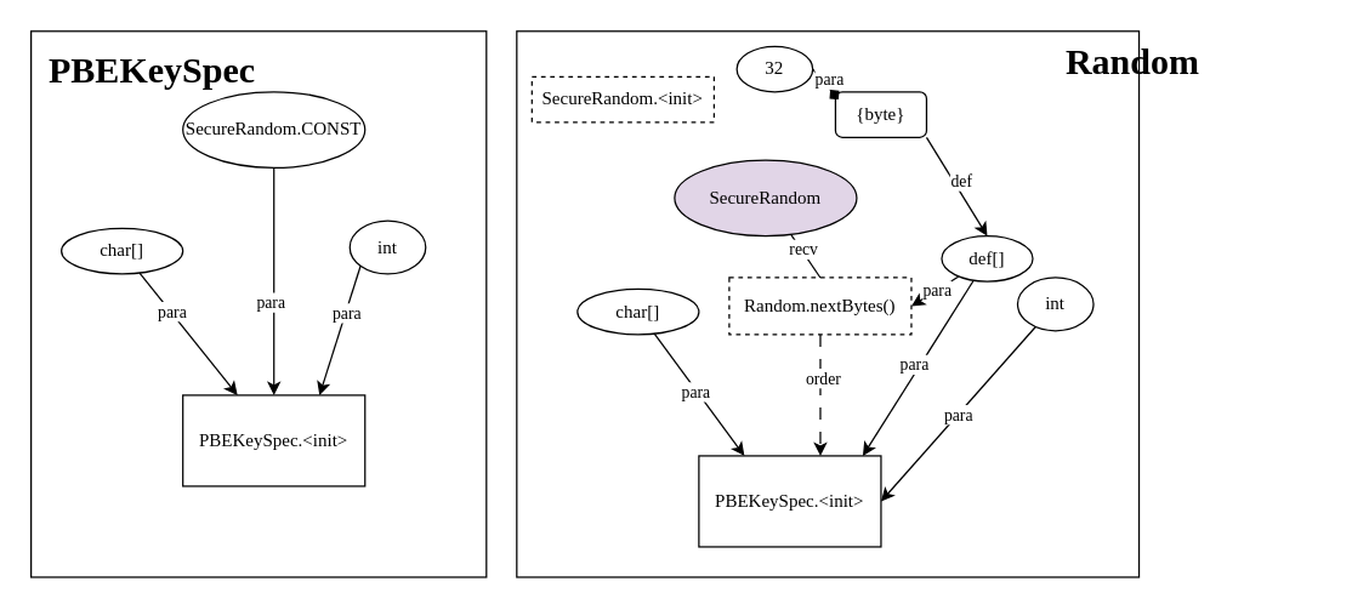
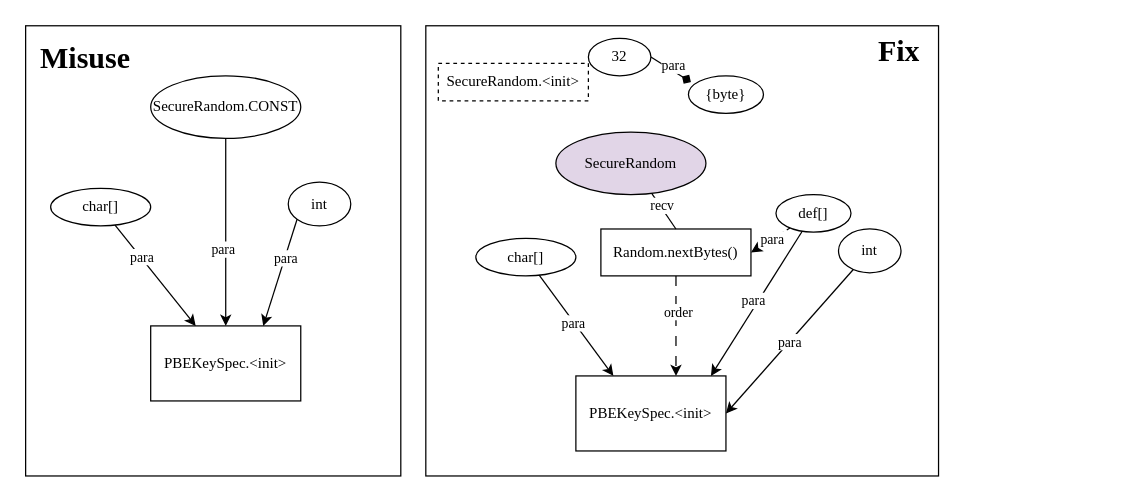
  <mxCell id="0" />
  <mxCell id="1" parent="0" />
  <mxCell id="2" value="" style="rounded=0;whiteSpace=wrap;html=1;fontFamily=Times New Roman;" vertex="1" parent="1"><mxGeometry x="340" y="20" width="410" height="360" as="geometry" /></mxCell>
  <mxCell id="3" value="" style="rounded=0;whiteSpace=wrap;html=1;fontFamily=Times New Roman;" vertex="1" parent="1"><mxGeometry x="20" y="20" width="300" height="360" as="geometry" /></mxCell>
  <mxCell id="4" style="edgeStyle=orthogonalEdgeStyle;rounded=0;orthogonalLoop=1;jettySize=auto;html=1;entryX=0.5;entryY=0;entryDx=0;entryDy=0;fontFamily=Times New Roman;" edge="1" parent="1" source="6" target="9"><mxGeometry relative="1" as="geometry"><mxPoint x="180" y="220" as="targetPoint" /></mxGeometry></mxCell>
  <mxCell id="5" value="para" style="edgeLabel;html=1;align=center;verticalAlign=middle;resizable=0;points=[];fontFamily=Times New Roman;" vertex="1" connectable="0" parent="4"><mxGeometry x="0.168" y="-3" relative="1" as="geometry"><mxPoint as="offset" /></mxGeometry></mxCell>
  <mxCell id="6" value="SecureRandom.CONST" style="ellipse;whiteSpace=wrap;html=1;fontFamily=Times New Roman;" vertex="1" parent="1"><mxGeometry x="120" y="60" width="120" height="50" as="geometry" /></mxCell>
  <mxCell id="7" value="char[]" style="ellipse;whiteSpace=wrap;html=1;fontFamily=Times New Roman;" vertex="1" parent="1"><mxGeometry x="40" y="150" width="80" height="30" as="geometry" /></mxCell>
  <mxCell id="8" value="int" style="ellipse;whiteSpace=wrap;html=1;fontFamily=Times New Roman;" vertex="1" parent="1"><mxGeometry x="230" y="145" width="50" height="35" as="geometry" /></mxCell>
  <mxCell id="9" value="PBEKeySpec.&amp;lt;init&amp;gt;" style="rounded=0;whiteSpace=wrap;html=1;fontFamily=Times New Roman;" vertex="1" parent="1"><mxGeometry x="120" y="260" width="120" height="60" as="geometry" /></mxCell>
  <mxCell id="10" value="" style="endArrow=classic;html=1;rounded=0;fontFamily=Times New Roman;" edge="1" parent="1" source="7" target="9"><mxGeometry width="50" height="50" relative="1" as="geometry"><mxPoint x="80" y="129.289" as="sourcePoint" /><mxPoint x="80" y="79.289" as="targetPoint" /></mxGeometry></mxCell>
  <mxCell id="11" value="para" style="edgeLabel;html=1;align=center;verticalAlign=middle;resizable=0;points=[];fontFamily=Times New Roman;" vertex="1" connectable="0" parent="10"><mxGeometry x="-0.369" y="1" relative="1" as="geometry"><mxPoint as="offset" /></mxGeometry></mxCell>
  <mxCell id="12" value="" style="endArrow=classic;html=1;rounded=0;entryX=0.75;entryY=0;entryDx=0;entryDy=0;exitX=0;exitY=1;exitDx=0;exitDy=0;fontFamily=Times New Roman;" edge="1" parent="1" source="8" target="9"><mxGeometry width="50" height="50" relative="1" as="geometry"><mxPoint x="250" y="190" as="sourcePoint" /><mxPoint x="320" y="137.5" as="targetPoint" /></mxGeometry></mxCell>
  <mxCell id="13" value="para" style="edgeLabel;html=1;align=center;verticalAlign=middle;resizable=0;points=[];fontFamily=Times New Roman;" vertex="1" connectable="0" parent="12"><mxGeometry x="-0.274" relative="1" as="geometry"><mxPoint as="offset" /></mxGeometry></mxCell>
- <mxCell id="14" value="32" style="ellipse;whiteSpace=wrap;html=1;fontFamily=Times New Roman;" vertex="1" parent="1"><mxGeometry x="485" y="30" width="50" height="30" as="geometry" /></mxCell>
- <mxCell id="15" value="{byte}" style="whiteSpace=wrap;html=1;fontFamily=Times New Roman;rounded=1;" vertex="1" parent="1"><mxGeometry x="550" y="60" width="60" height="30" as="geometry" /></mxCell>
+ <mxCell id="14" value="32" style="ellipse;whiteSpace=wrap;html=1;fontFamily=Times New Roman;" vertex="1" parent="1"><mxGeometry x="470" y="30" width="50" height="30" as="geometry" /></mxCell>
+ <mxCell id="15" value="{byte}" style="ellipse;whiteSpace=wrap;html=1;fontFamily=Times New Roman;" vertex="1" parent="1"><mxGeometry x="550" y="60" width="60" height="30" as="geometry" /></mxCell>
  <mxCell id="16" value="def[]" style="ellipse;whiteSpace=wrap;html=1;fontFamily=Times New Roman;" vertex="1" parent="1"><mxGeometry x="620" y="155" width="60" height="30" as="geometry" /></mxCell>
  <mxCell id="17" value="SecureRandom.&amp;lt;init&amp;gt;" style="rounded=0;whiteSpace=wrap;html=1;fontFamily=Times New Roman;dashed=1;" vertex="1" parent="1"><mxGeometry x="350" y="50" width="120" height="30" as="geometry" /></mxCell>
  <mxCell id="18" value="char[]" style="ellipse;whiteSpace=wrap;html=1;fontFamily=Times New Roman;" vertex="1" parent="1"><mxGeometry x="380" y="190" width="80" height="30" as="geometry" /></mxCell>
  <mxCell id="19" value="int" style="ellipse;whiteSpace=wrap;html=1;fontFamily=Times New Roman;" vertex="1" parent="1"><mxGeometry x="670" y="182.5" width="50" height="35" as="geometry" /></mxCell>
  <mxCell id="20" value="SecureRandom" style="ellipse;whiteSpace=wrap;html=1;fontFamily=Times New Roman;fillColor=#e1d5e7;" vertex="1" parent="1"><mxGeometry x="444" y="105" width="120" height="50" as="geometry" /></mxCell>
- <mxCell id="21" value="Random.nextBytes()" style="rounded=0;whiteSpace=wrap;html=1;fontFamily=Times New Roman;dashed=1;" vertex="1" parent="1"><mxGeometry x="480" y="182.5" width="120" height="37.5" as="geometry" /></mxCell>
+ <mxCell id="21" value="Random.nextBytes()" style="rounded=0;whiteSpace=wrap;html=1;fontFamily=Times New Roman;" vertex="1" parent="1"><mxGeometry x="480" y="182.5" width="120" height="37.5" as="geometry" /></mxCell>
  <mxCell id="22" value="PBEKeySpec.&amp;lt;init&amp;gt;" style="rounded=0;whiteSpace=wrap;html=1;fontFamily=Times New Roman;" vertex="1" parent="1"><mxGeometry x="460" y="300" width="120" height="60" as="geometry" /></mxCell>
  <mxCell id="23" value="" style="endArrow=diamond;html=1;rounded=0;exitX=1;exitY=0.5;exitDx=0;exitDy=0;entryX=0.033;entryY=0.167;entryDx=0;entryDy=0;entryPerimeter=0;fontFamily=Times New Roman;" edge="1" parent="1" source="14" target="15"><mxGeometry width="50" height="50" relative="1" as="geometry"><mxPoint x="570" y="50" as="sourcePoint" /><mxPoint x="620" y="0" as="targetPoint" /></mxGeometry></mxCell>
  <mxCell id="24" value="para" style="edgeLabel;html=1;align=center;verticalAlign=middle;resizable=0;points=[];fontFamily=Times New Roman;" vertex="1" connectable="0" parent="23"><mxGeometry x="-0.067" y="4" relative="1" as="geometry"><mxPoint as="offset" /></mxGeometry></mxCell>
- <mxCell id="25" value="" style="endArrow=classic;html=1;rounded=0;exitX=1;exitY=1;exitDx=0;exitDy=0;entryX=0.5;entryY=0;entryDx=0;entryDy=0;fontFamily=Times New Roman;" edge="1" parent="1" source="15" target="16"><mxGeometry width="50" height="50" relative="1" as="geometry"><mxPoint x="551" y="55" as="sourcePoint" /><mxPoint x="583" y="75" as="targetPoint" /></mxGeometry></mxCell>
- <mxCell id="26" value="def" style="edgeLabel;html=1;align=center;verticalAlign=middle;resizable=0;points=[];fontFamily=Times New Roman;" vertex="1" connectable="0" parent="25"><mxGeometry x="-0.067" y="4" relative="1" as="geometry"><mxPoint as="offset" /></mxGeometry></mxCell>
  <mxCell id="27" value="" style="endArrow=none;html=1;rounded=0;entryX=0.5;entryY=0;entryDx=0;entryDy=0;fontFamily=Times New Roman;" edge="1" parent="1" source="20" target="21"><mxGeometry width="50" height="50" relative="1" as="geometry"><mxPoint x="540" y="210" as="sourcePoint" /><mxPoint x="540" y="230.711" as="targetPoint" /></mxGeometry></mxCell>
  <mxCell id="28" value="recv" style="edgeLabel;html=1;align=center;verticalAlign=middle;resizable=0;points=[];fontFamily=Times New Roman;" vertex="1" connectable="0" parent="27"><mxGeometry x="-0.28" y="1" relative="1" as="geometry"><mxPoint as="offset" /></mxGeometry></mxCell>
  <mxCell id="29" value="" style="endArrow=classic;html=1;rounded=0;entryX=0.25;entryY=0;entryDx=0;entryDy=0;fontFamily=Times New Roman;" edge="1" parent="1" source="18" target="22"><mxGeometry width="50" height="50" relative="1" as="geometry"><mxPoint x="420" y="270" as="sourcePoint" /><mxPoint x="420" y="290.711" as="targetPoint" /></mxGeometry></mxCell>
  <mxCell id="30" value="para" style="edgeLabel;html=1;align=center;verticalAlign=middle;resizable=0;points=[];fontFamily=Times New Roman;" vertex="1" connectable="0" parent="29"><mxGeometry x="-0.083" y="-1" relative="1" as="geometry"><mxPoint as="offset" /></mxGeometry></mxCell>
  <mxCell id="31" value="" style="endArrow=classic;html=1;rounded=0;entryX=1;entryY=0.5;entryDx=0;entryDy=0;fontFamily=Times New Roman;" edge="1" parent="1" source="19" target="22"><mxGeometry width="50" height="50" relative="1" as="geometry"><mxPoint x="695" y="267.5" as="sourcePoint" /><mxPoint x="695" y="288.211" as="targetPoint" /></mxGeometry></mxCell>
  <mxCell id="32" value="para" style="edgeLabel;html=1;align=center;verticalAlign=middle;resizable=0;points=[];fontFamily=Times New Roman;" vertex="1" connectable="0" parent="31"><mxGeometry x="0.005" relative="1" as="geometry"><mxPoint as="offset" /></mxGeometry></mxCell>
  <mxCell id="33" style="edgeStyle=orthogonalEdgeStyle;rounded=0;orthogonalLoop=1;jettySize=auto;html=1;entryX=0.667;entryY=0;entryDx=0;entryDy=0;entryPerimeter=0;dashed=1;dashPattern=8 8;fontFamily=Times New Roman;" edge="1" parent="1" source="21" target="22"><mxGeometry relative="1" as="geometry" /></mxCell>
  <mxCell id="34" value="order" style="edgeLabel;html=1;align=center;verticalAlign=middle;resizable=0;points=[];fontFamily=Times New Roman;" vertex="1" connectable="0" parent="33"><mxGeometry x="-0.3" y="1" relative="1" as="geometry"><mxPoint as="offset" /></mxGeometry></mxCell>
- <mxCell id="35" value="" style="endArrow=classic;html=1;rounded=0;entryX=1;entryY=0.5;entryDx=0;entryDy=0;fontFamily=Times New Roman;" edge="1" parent="1" source="16" target="21"><mxGeometry width="50" height="50" relative="1" as="geometry"><mxPoint x="650" y="235" as="sourcePoint" /><mxPoint x="650" y="255.711" as="targetPoint" /></mxGeometry></mxCell>
+ <mxCell id="35" value="" style="endArrow=classic;html=1;rounded=0;entryX=1;entryY=0.5;entryDx=0;entryDy=0;fontFamily=Times New Roman;dashed=1;" edge="1" parent="1" source="16" target="21"><mxGeometry width="50" height="50" relative="1" as="geometry"><mxPoint x="650" y="235" as="sourcePoint" /><mxPoint x="650" y="255.711" as="targetPoint" /></mxGeometry></mxCell>
  <mxCell id="36" value="para" style="edgeLabel;html=1;align=center;verticalAlign=middle;resizable=0;points=[];fontFamily=Times New Roman;" vertex="1" connectable="0" parent="35"><mxGeometry x="-0.107" relative="1" as="geometry"><mxPoint x="-1" as="offset" /></mxGeometry></mxCell>
  <mxCell id="37" value="" style="endArrow=classic;html=1;rounded=0;entryX=0.9;entryY=0;entryDx=0;entryDy=0;entryPerimeter=0;fontFamily=Times New Roman;" edge="1" parent="1" source="16" target="22"><mxGeometry width="50" height="50" relative="1" as="geometry"><mxPoint x="650" y="235" as="sourcePoint" /><mxPoint x="650" y="255.711" as="targetPoint" /></mxGeometry></mxCell>
  <mxCell id="38" value="para" style="edgeLabel;html=1;align=center;verticalAlign=middle;resizable=0;points=[];fontFamily=Times New Roman;" vertex="1" connectable="0" parent="37"><mxGeometry x="-0.012" y="-5" relative="1" as="geometry"><mxPoint x="1" as="offset" /></mxGeometry></mxCell>
- <mxCell id="39" value="&lt;h1 style=&quot;margin-top: 0px;&quot;&gt;&lt;font&gt;PBEKeySpec&lt;/font&gt;&lt;/h1&gt;" style="text;html=1;whiteSpace=wrap;overflow=hidden;rounded=0;fontFamily=Times New Roman;" vertex="1" parent="1"><mxGeometry x="30" y="25" width="180" height="40" as="geometry" /></mxCell>
- <mxCell id="40" value="&lt;h1 style=&quot;margin-top: 0px;&quot;&gt;&lt;font&gt;Random&lt;/font&gt;&lt;/h1&gt;" style="text;html=1;whiteSpace=wrap;overflow=hidden;rounded=0;fontFamily=Times New Roman;" vertex="1" parent="1"><mxGeometry x="700" y="20" width="180" height="40" as="geometry" /></mxCell>
+ <mxCell id="39" value="&lt;h1 style=&quot;margin-top: 0px;&quot;&gt;&lt;font&gt;Misuse&lt;/font&gt;&lt;/h1&gt;" style="text;html=1;whiteSpace=wrap;overflow=hidden;rounded=0;fontFamily=Times New Roman;" vertex="1" parent="1"><mxGeometry x="30" y="25" width="180" height="40" as="geometry" /></mxCell>
+ <mxCell id="40" value="&lt;h1 style=&quot;margin-top: 0px;&quot;&gt;&lt;font&gt;Fix&lt;/font&gt;&lt;/h1&gt;" style="text;html=1;whiteSpace=wrap;overflow=hidden;rounded=0;fontFamily=Times New Roman;" vertex="1" parent="1"><mxGeometry x="700" y="20" width="180" height="40" as="geometry" /></mxCell>
